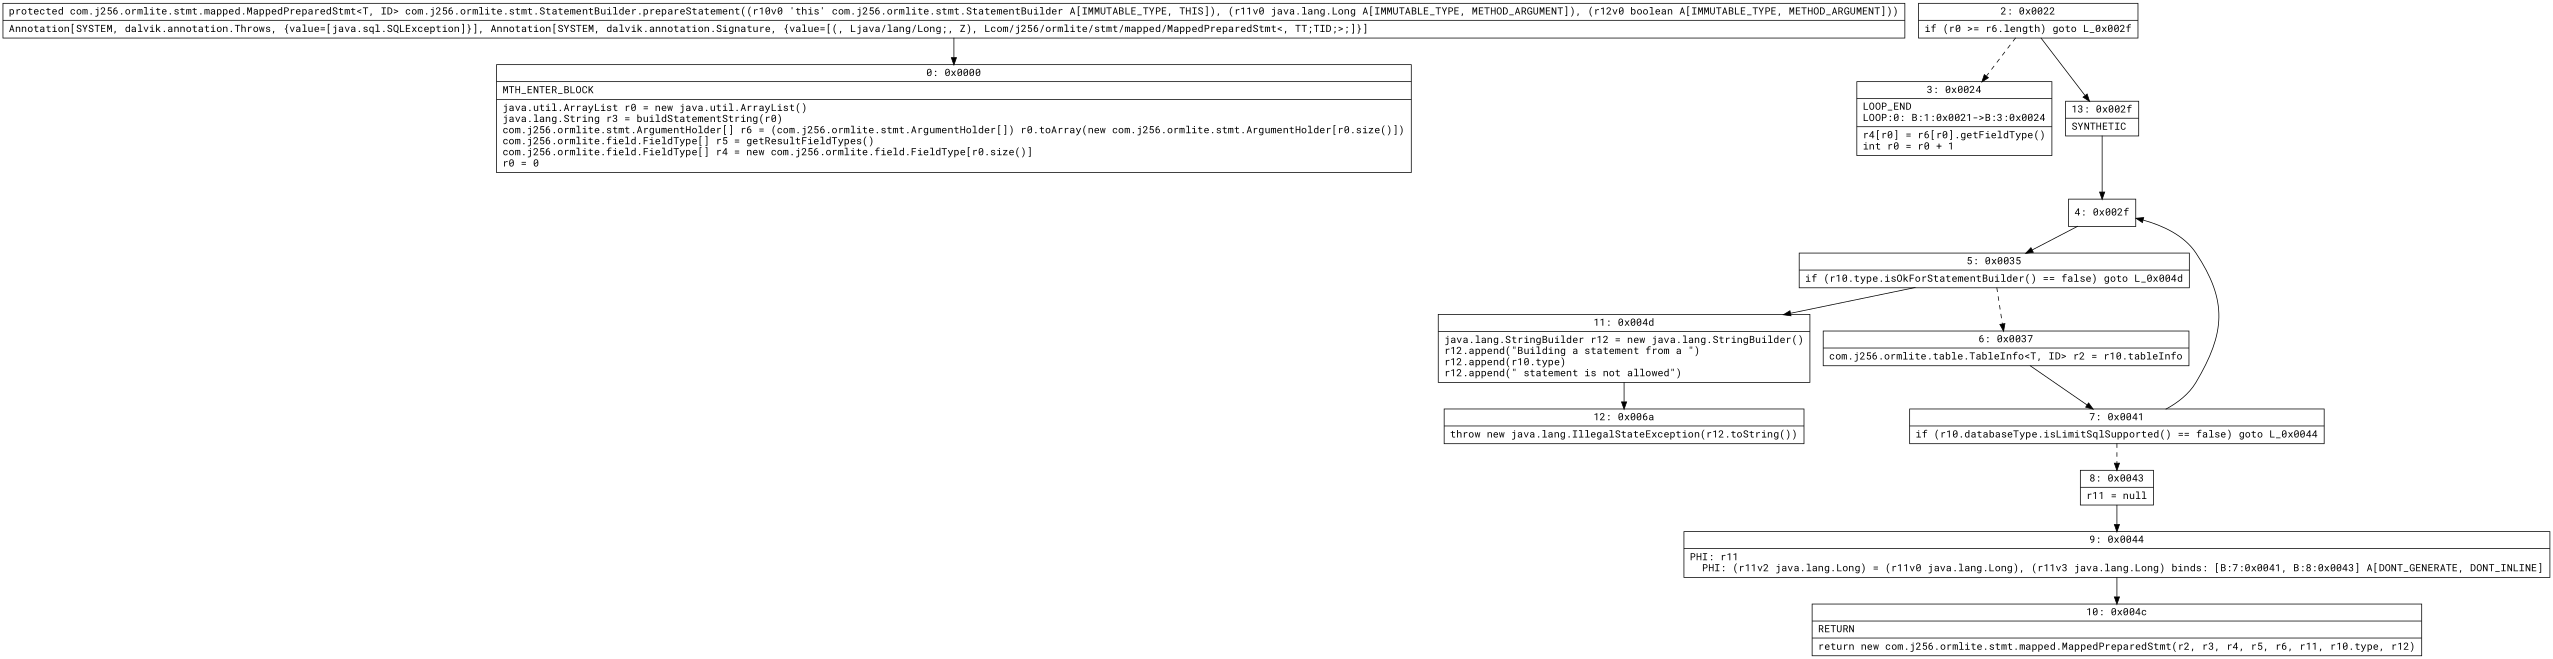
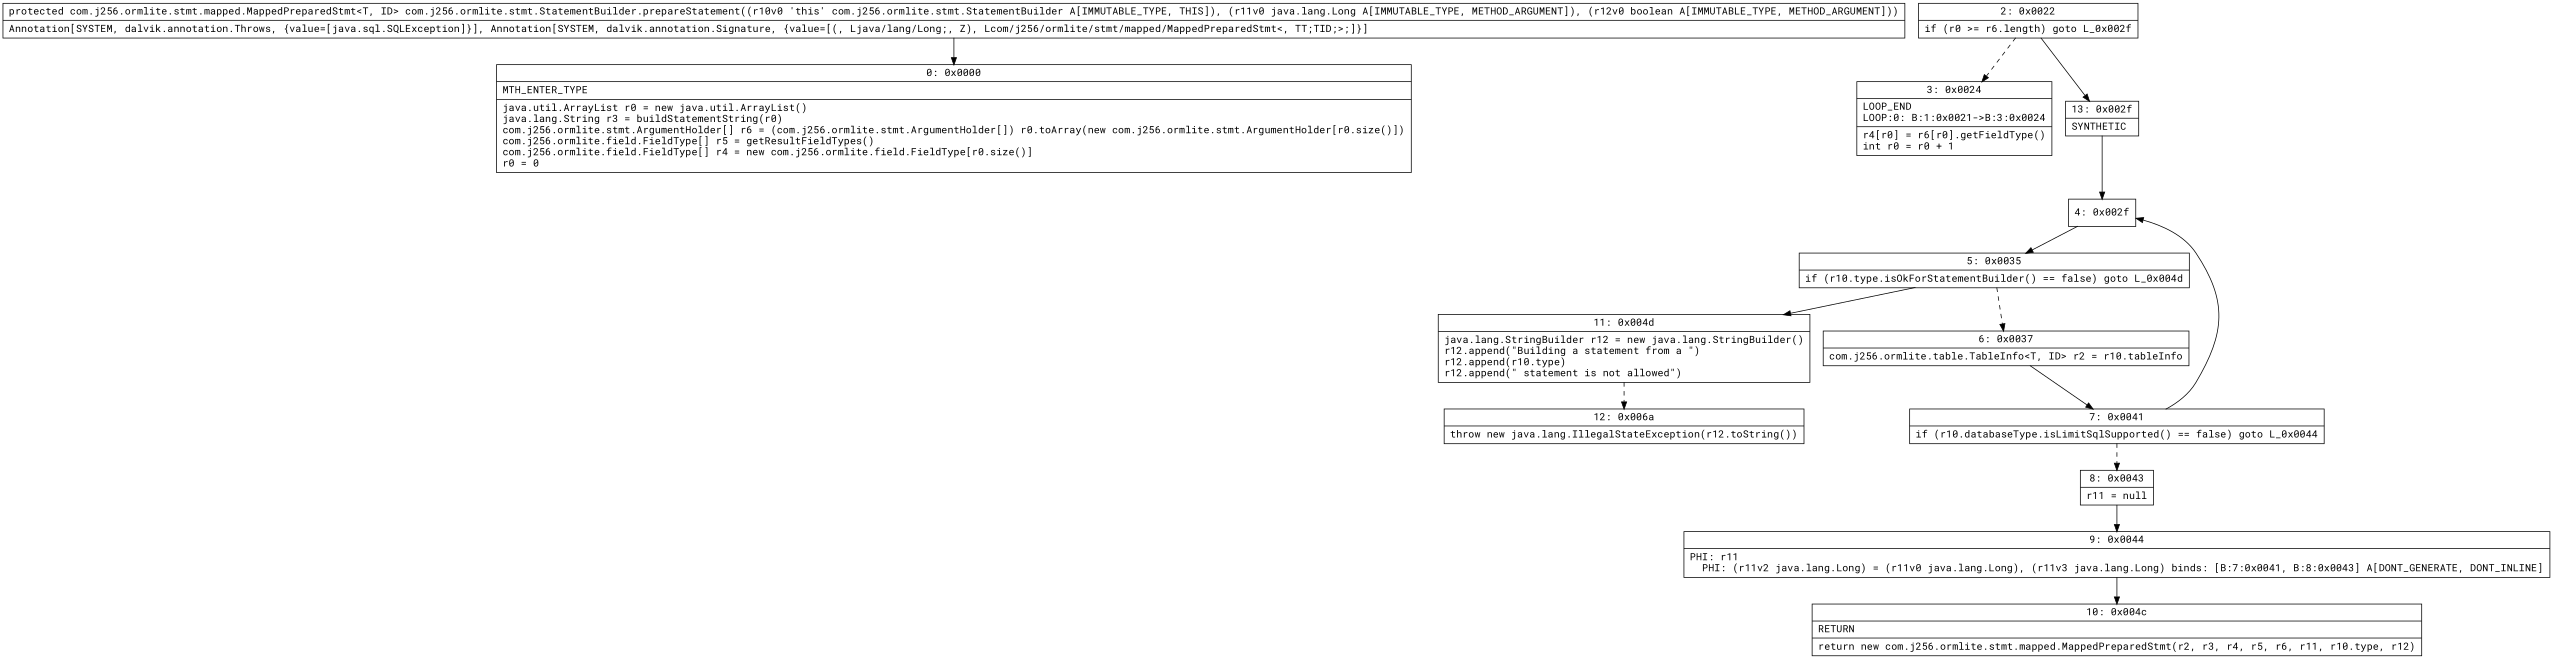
  digraph {
    fontname="Roboto Mono"
    node [fontname="Roboto Mono" shape=record]
    edge [fontname="Roboto Mono"]
-   n1 [label="{0\:\ 0x0000|MTH_ENTER_BLOCK\l|java.util.ArrayList r0 = new java.util.ArrayList()\ljava.lang.String r3 = buildStatementString(r0)\lcom.j256.ormlite.stmt.ArgumentHolder[] r6 = (com.j256.ormlite.stmt.ArgumentHolder[]) r0.toArray(new com.j256.ormlite.stmt.ArgumentHolder[r0.size()])\lcom.j256.ormlite.field.FieldType[] r5 = getResultFieldTypes()\lcom.j256.ormlite.field.FieldType[] r4 = new com.j256.ormlite.field.FieldType[r0.size()]\lr0 = 0\l}"]
+   n1 [label="{0\:\ 0x0000|MTH_ENTER_TYPE\l|java.util.ArrayList r0 = new java.util.ArrayList()\ljava.lang.String r3 = buildStatementString(r0)\lcom.j256.ormlite.stmt.ArgumentHolder[] r6 = (com.j256.ormlite.stmt.ArgumentHolder[]) r0.toArray(new com.j256.ormlite.stmt.ArgumentHolder[r0.size()])\lcom.j256.ormlite.field.FieldType[] r5 = getResultFieldTypes()\lcom.j256.ormlite.field.FieldType[] r4 = new com.j256.ormlite.field.FieldType[r0.size()]\lr0 = 0\l}"]
    n2 [label="{2\:\ 0x0022|if (r0 \>= r6.length) goto L_0x002f\l}"]
    n3 [label="{3\:\ 0x0024|LOOP_END\lLOOP:0: B:1:0x0021\-\>B:3:0x0024\l|r4[r0] = r6[r0].getFieldType()\lint r0 = r0 + 1\l}"]
    n4 [label="{13\:\ 0x002f|SYNTHETIC\l}"]
    n5 [label="{4\:\ 0x002f}"]
    n6 [label="{5\:\ 0x0035|if (r10.type.isOkForStatementBuilder() == false) goto L_0x004d\l}"]
    n7 [label="{6\:\ 0x0037|com.j256.ormlite.table.TableInfo\<T, ID\> r2 = r10.tableInfo\l}"]
    n8 [label="{11\:\ 0x004d|java.lang.StringBuilder r12 = new java.lang.StringBuilder()\lr12.append(\"Building a statement from a \")\lr12.append(r10.type)\lr12.append(\" statement is not allowed\")\l}"]
    n9 [label="{7\:\ 0x0041|if (r10.databaseType.isLimitSqlSupported() == false) goto L_0x0044\l}"]
    n10 [label="{12\:\ 0x006a|throw new java.lang.IllegalStateException(r12.toString())\l}"]
    n11 [label="{8\:\ 0x0043|r11 = null\l}"]
    n12 [label="{9\:\ 0x0044|PHI: r11 \l  PHI: (r11v2 java.lang.Long) = (r11v0 java.lang.Long), (r11v3 java.lang.Long) binds: [B:7:0x0041, B:8:0x0043] A[DONT_GENERATE, DONT_INLINE]\l}"]
    n13 [label="{10\:\ 0x004c|RETURN\l|return new com.j256.ormlite.stmt.mapped.MappedPreparedStmt(r2, r3, r4, r5, r6, r11, r10.type, r12)\l}"]
    n14 [label="{protected com.j256.ormlite.stmt.mapped.MappedPreparedStmt\<T, ID\> com.j256.ormlite.stmt.StatementBuilder.prepareStatement((r10v0 'this' com.j256.ormlite.stmt.StatementBuilder A[IMMUTABLE_TYPE, THIS]), (r11v0 java.lang.Long A[IMMUTABLE_TYPE, METHOD_ARGUMENT]), (r12v0 boolean A[IMMUTABLE_TYPE, METHOD_ARGUMENT]))  | Annotation[SYSTEM, dalvik.annotation.Throws, \{value=[java.sql.SQLException]\}], Annotation[SYSTEM, dalvik.annotation.Signature, \{value=[(, Ljava\/lang\/Long;, Z), Lcom\/j256\/ormlite\/stmt\/mapped\/MappedPreparedStmt\<, TT;TID;\>;]\}]\l}"]
    n2 -> n3 [style=dashed]
    n2 -> n4
    n4 -> n5
    n5 -> n6
    n6 -> n7 [style=dashed]
    n6 -> n8
    n7 -> n9
-   n8 -> n10
+   n8 -> n10 [style=dashed]
    n9 -> n5
    n9 -> n11 [style=dashed]
    n11 -> n12
    n12 -> n13
    n14 -> n1
  }
